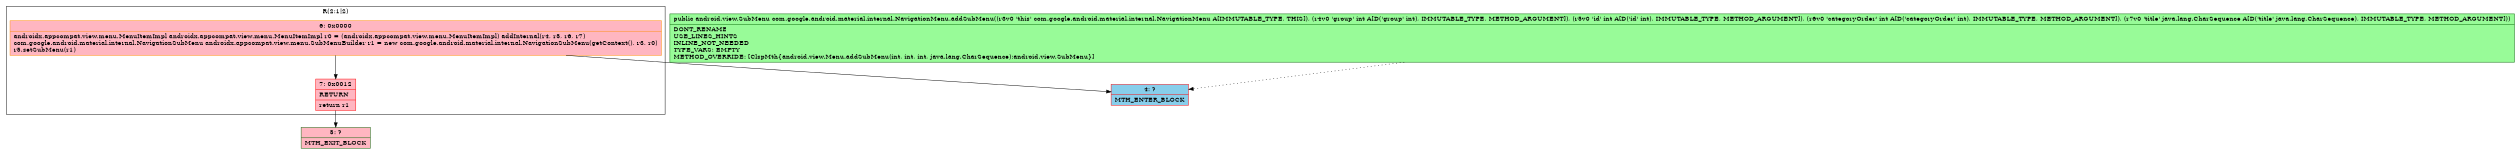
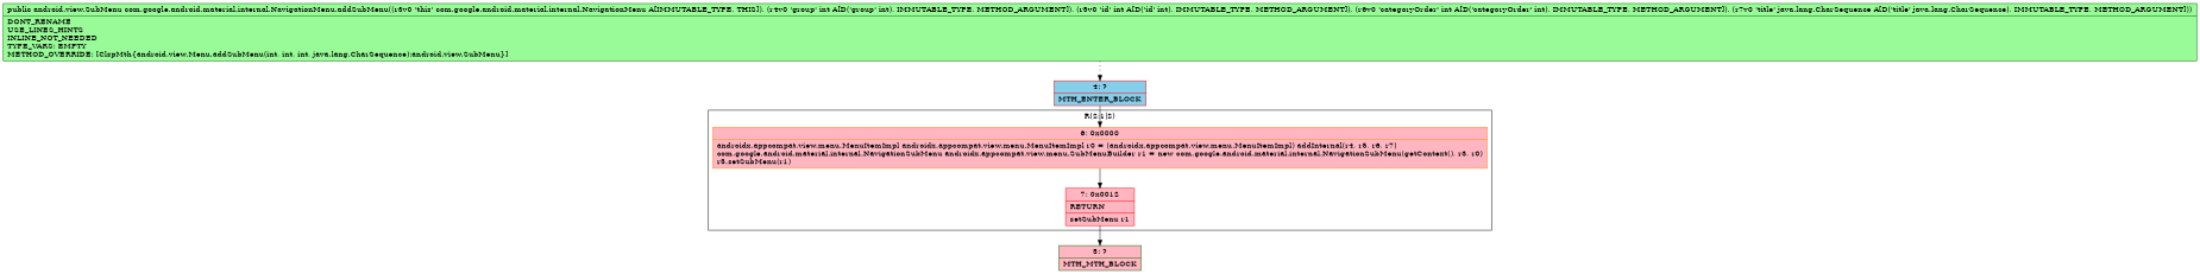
  digraph {
    node [color=red fillcolor=lightpink shape=record style=filled]
    edge [style=solid]
    n1 [color=darkorange label="{6\:\ 0x0000|androidx.appcompat.view.menu.MenuItemImpl androidx.appcompat.view.menu.MenuItemImpl r0 = (androidx.appcompat.view.menu.MenuItemImpl) addInternal(r4, r5, r6, r7)\lcom.google.android.material.internal.NavigationSubMenu androidx.appcompat.view.menu.SubMenuBuilder r1 = new com.google.android.material.internal.NavigationSubMenu(getContext(), r3, r0)\lr5.setSubMenu(r1)\l}"]
-   n2 [label="{7\:\ 0x0012|RETURN\l|return r1\l}"]
-   n3 [color=darkgreen label="{5\:\ ?|MTH_EXIT_BLOCK\l}"]
+   n2 [label="{7\:\ 0x0012|RETURN\l|setSubMenu r1\l}"]
+   n3 [color=darkgreen label="{5\:\ ?|MTH_MTH_BLOCK\l}"]
    n4 [fillcolor=skyblue label="{4\:\ ?|MTH_ENTER_BLOCK\l}"]
    n5 [color=darkgreen fillcolor=palegreen label="{public android.view.SubMenu com.google.android.material.internal.NavigationMenu.addSubMenu((r3v0 'this' com.google.android.material.internal.NavigationMenu A[IMMUTABLE_TYPE, THIS]), (r4v0 'group' int A[D('group' int), IMMUTABLE_TYPE, METHOD_ARGUMENT]), (r5v0 'id' int A[D('id' int), IMMUTABLE_TYPE, METHOD_ARGUMENT]), (r6v0 'categoryOrder' int A[D('categoryOrder' int), IMMUTABLE_TYPE, METHOD_ARGUMENT]), (r7v0 'title' java.lang.CharSequence A[D('title' java.lang.CharSequence), IMMUTABLE_TYPE, METHOD_ARGUMENT]))  | DONT_RENAME\lUSE_LINES_HINTS\lINLINE_NOT_NEEDED\lTYPE_VARS: EMPTY\lMETHOD_OVERRIDE: [ClspMth\{android.view.Menu.addSubMenu(int, int, int, java.lang.CharSequence):android.view.SubMenu\}]\l}"]
    subgraph cluster_1 {
      label="R(2:1|2)"
      n1
      n2
    }
    n1 -> n2
    n2 -> n3
-   n1 -> n4
+   n4 -> n1
    n5 -> n4 [style=dotted]
  }
